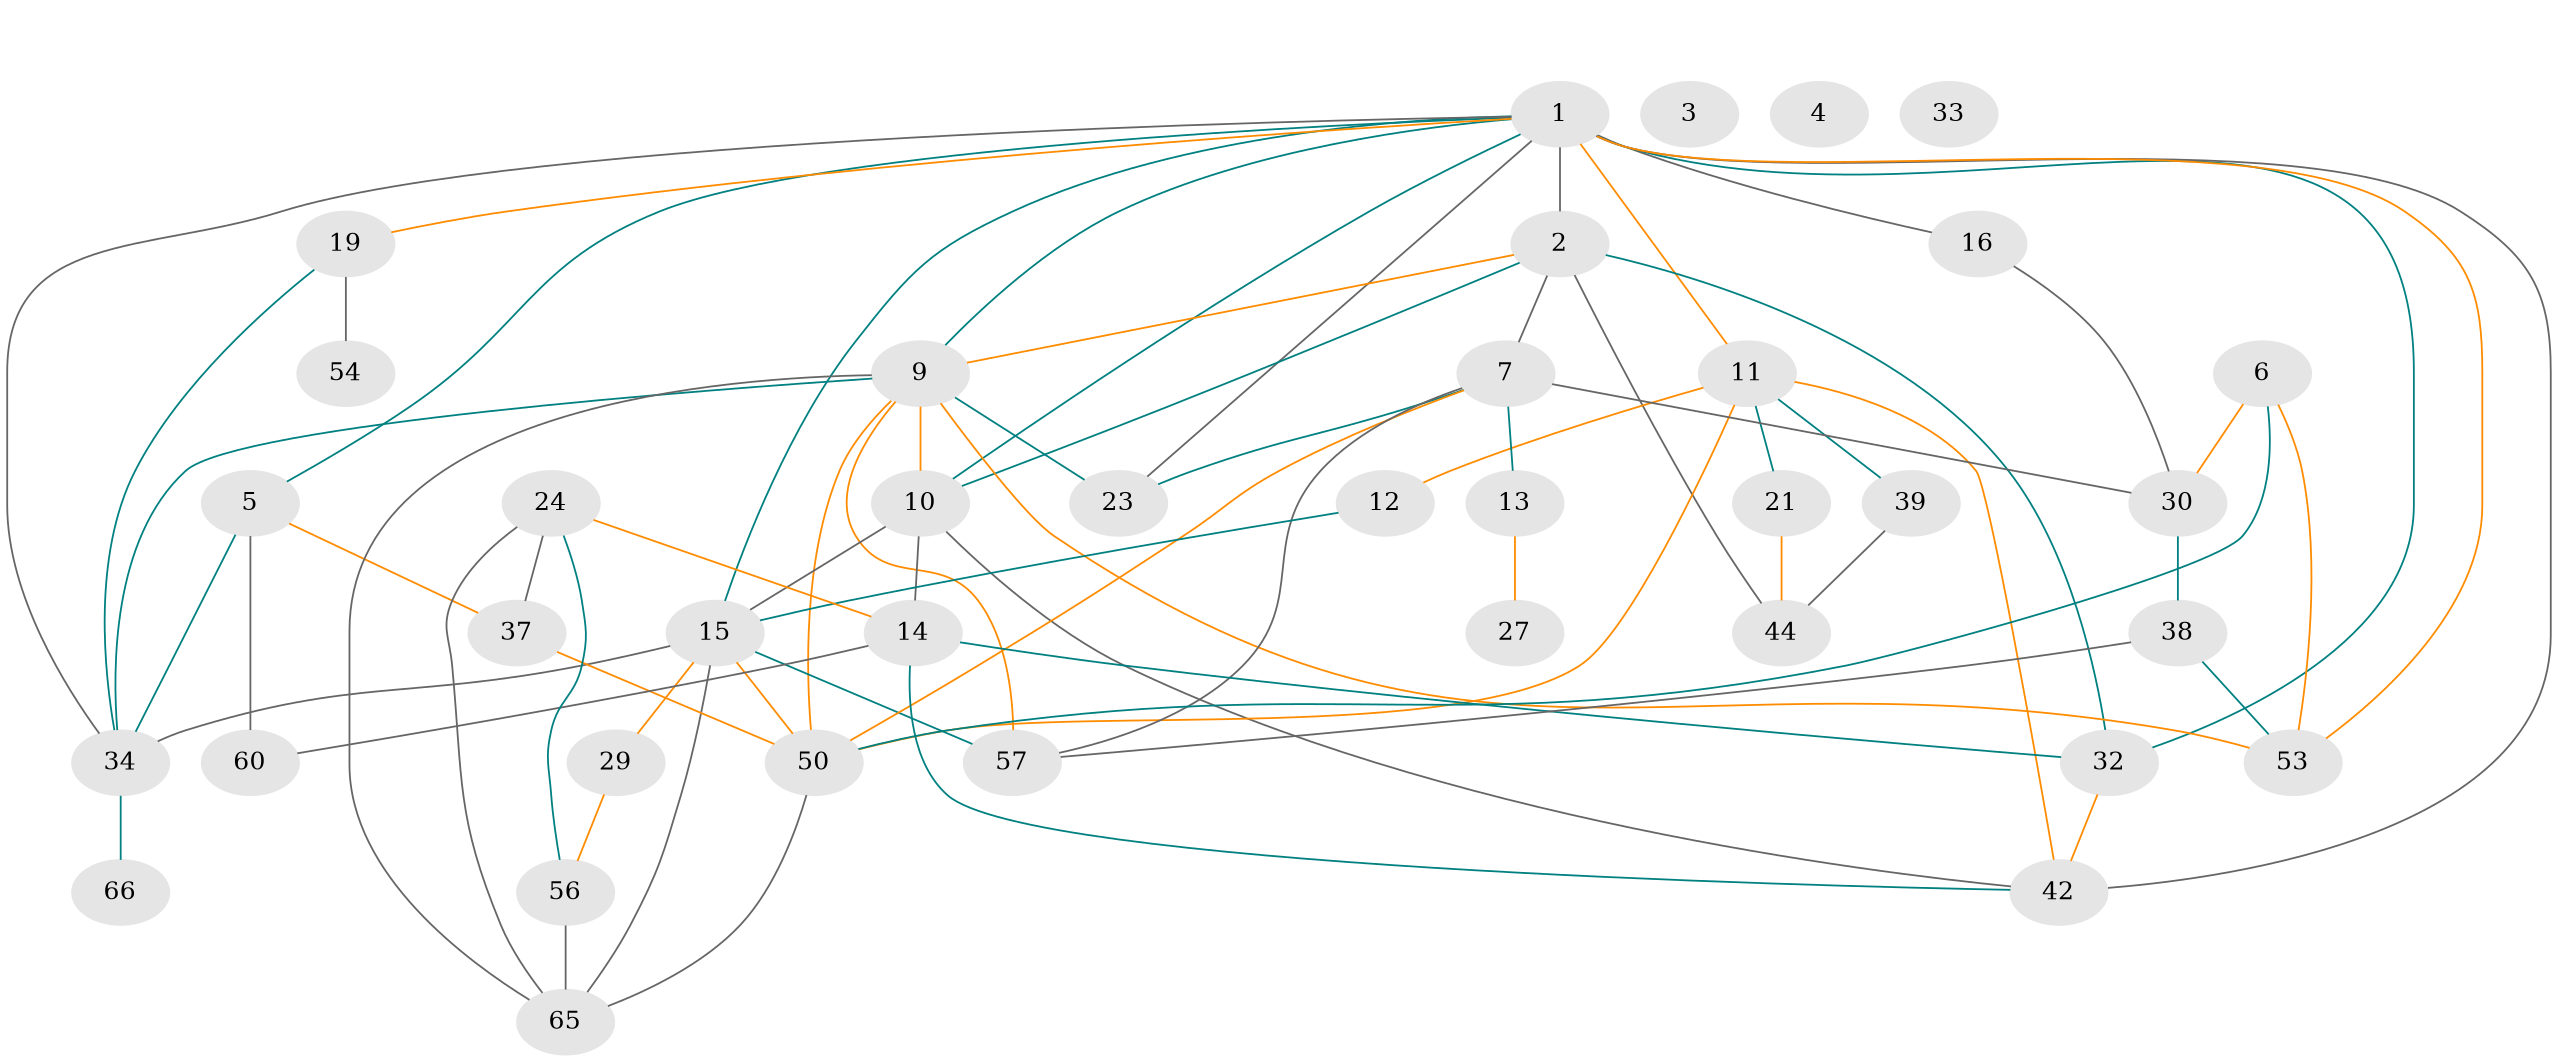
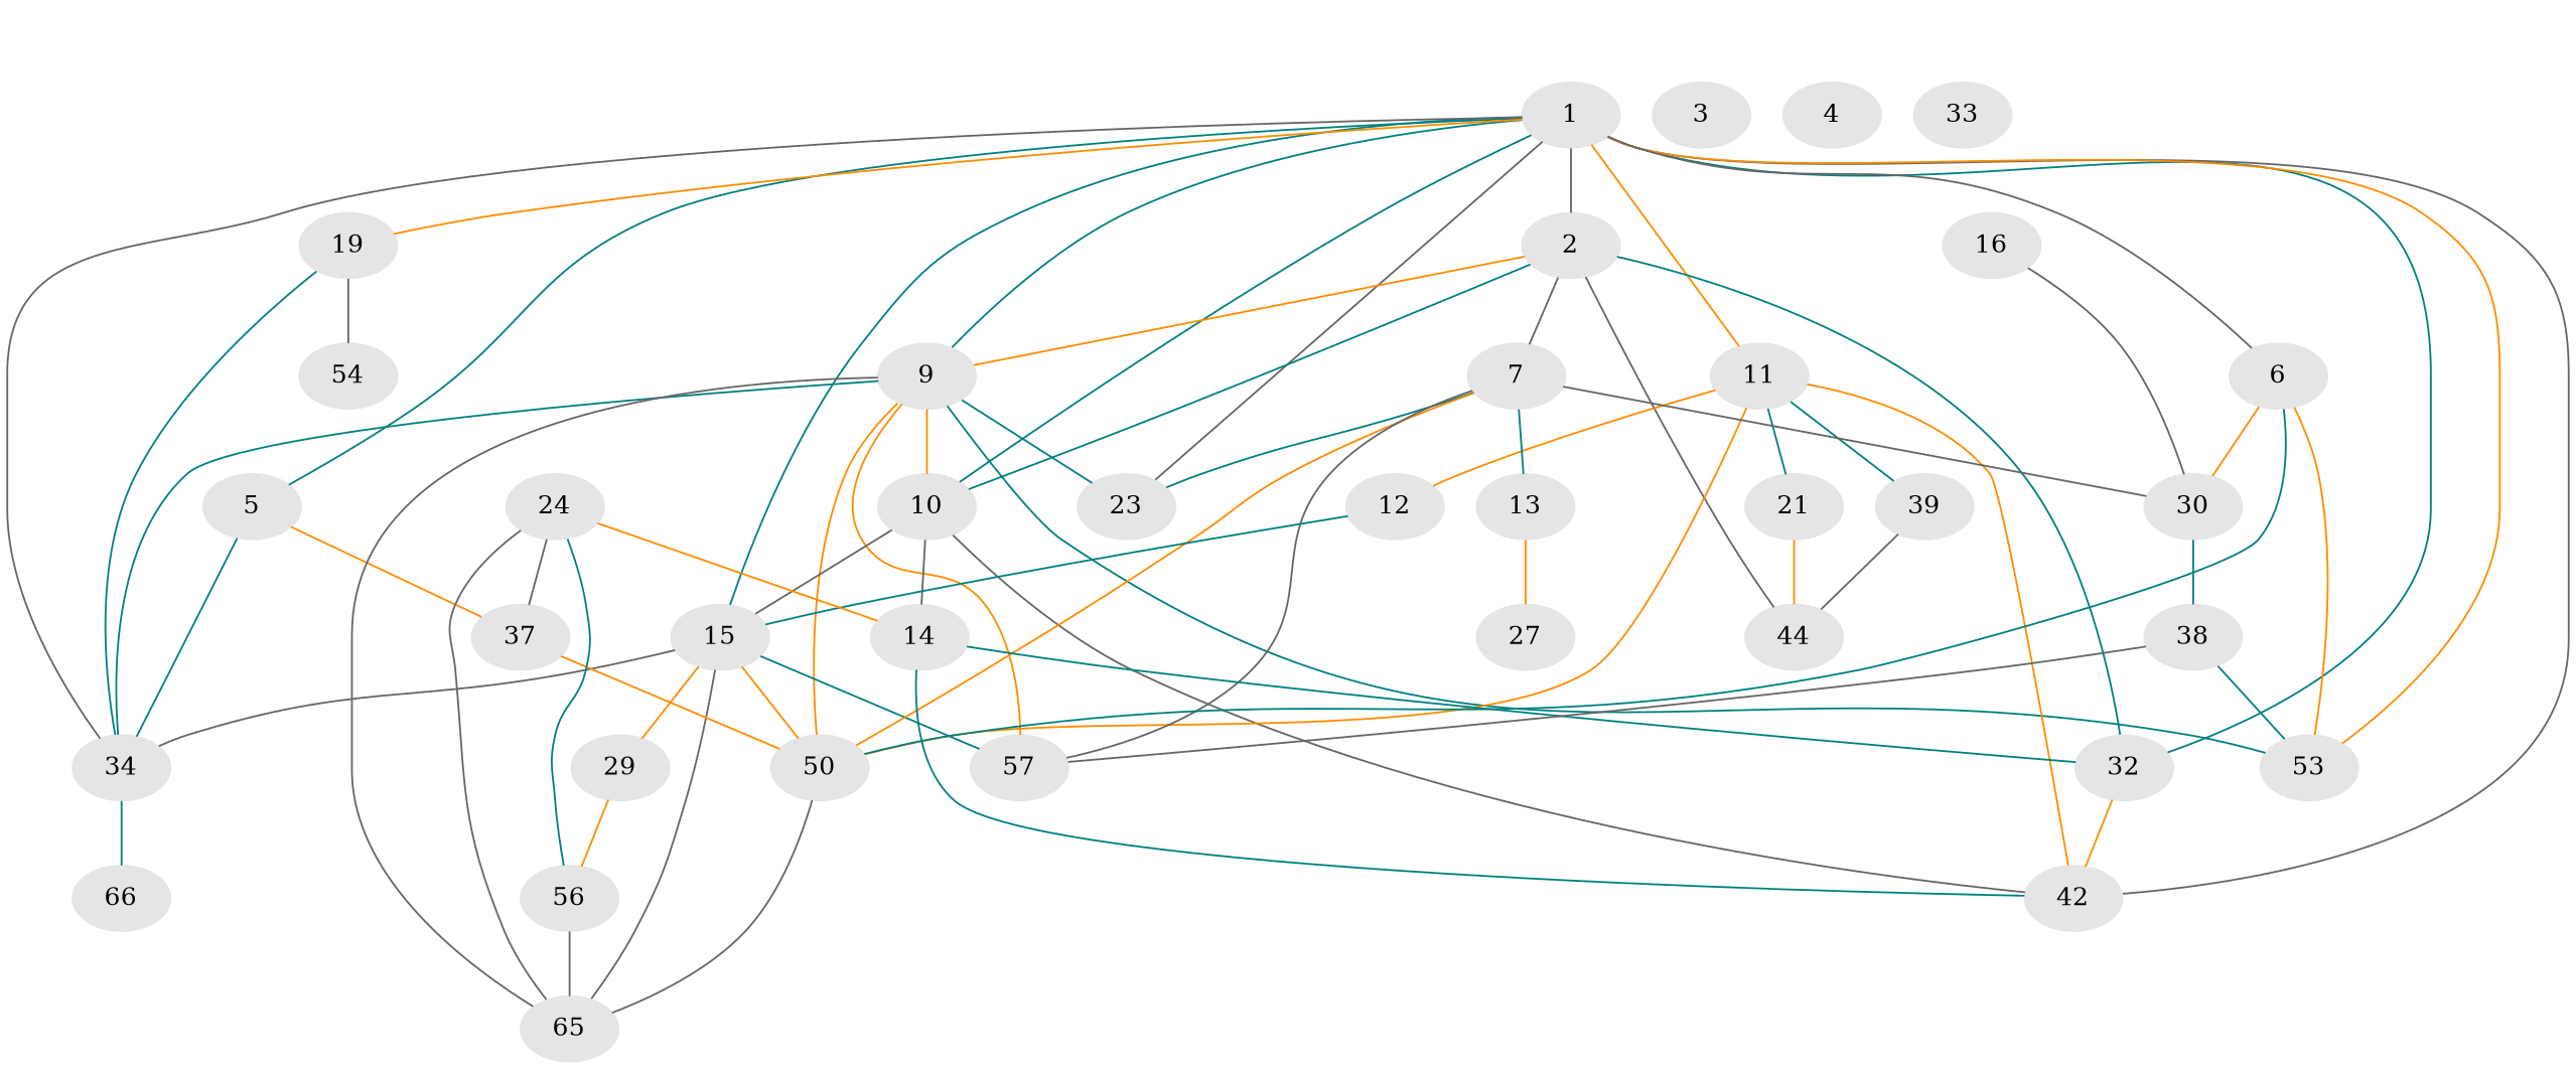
  graph {
    node [color=gray90 style=filled]
    edge [color=gray40]
    1 [super="+48+36+31"]
    2 [super="+20+18"]
    5 [super="+47"]
    9 [super="+25"]
    10 [super="+55"]
    11 [super="+17"]
    15 [super="+51+46+61"]
    16
    19
    23
    32 [super="+72"]
    34 [super="+62+49"]
    42 [super="+43"]
    53
    7 [super="+8+54"]
    44
    37 [super="+41"]
-   60
    50 [super="+69+68"]
    57 [super="+75"]
    65
    14 [super="+28"]
    12
    21 [super="+26"]
    39
    29
    30
    n28 [label=54]
    66
    13 [super="+40"]
    3
    4
    6 [super="+45"]
    38
    27
    56
    24 [super="+59"]
    33
    1 -- 2
    1 -- 5 [color=teal]
    1 -- 9 [color=teal]
    1 -- 10 [color=teal]
    1 -- 11 [color=darkorange]
    1 -- 15 [color=teal]
-   1 -- 16
+   1 -- 6
    1 -- 19 [color=darkorange]
    1 -- 23
    1 -- 32 [color=teal]
    1 -- 34
    1 -- 42 [weight=2]
    1 -- 53 [color=darkorange]
    2 -- 9 [color=darkorange]
    2 -- 10 [color=teal]
    2 -- 32 [color=teal weight=2]
    2 -- 7
    2 -- 44
    5 -- 34 [color=teal]
    5 -- 37 [color=darkorange]
-   5 -- 60
    9 -- 10 [color=darkorange]
    9 -- 23 [color=teal]
    9 -- 34 [color=teal]
-   9 -- 53 [color=darkorange]
+   9 -- 53 [color=teal]
    9 -- 50 [color=darkorange]
    9 -- 57 [color=darkorange]
    9 -- 65
    10 -- 15
    10 -- 42
    10 -- 14
    11 -- 42 [color=darkorange]
    11 -- 50 [color=darkorange]
    11 -- 12 [color=darkorange]
    11 -- 21 [color=teal]
    11 -- 39 [color=teal]
    15 -- 34 [weight=2]
    15 -- 50 [color=darkorange]
    15 -- 57 [color=teal]
    15 -- 65
    15 -- 29 [color=darkorange]
    16 -- 30
    19 -- 34 [color=teal]
    19 -- n28
    32 -- 42 [color=darkorange]
    34 -- 66 [color=teal]
    7 -- 23 [color=teal]
    7 -- 50 [color=darkorange]
    7 -- 57
    7 -- 30
    7 -- 13 [color=teal]
    37 -- 50 [color=darkorange]
    50 -- 65
    14 -- 32 [color=teal]
    14 -- 42 [color=teal]
-   14 -- 60
    12 -- 15 [color=teal]
    21 -- 44 [color=darkorange weight=2]
    39 -- 44
    29 -- 56 [color=darkorange]
    30 -- 38 [color=teal]
    13 -- 27 [color=darkorange]
    6 -- 53 [color=darkorange]
    6 -- 50 [color=teal]
    6 -- 30 [color=darkorange]
    38 -- 53 [color=teal]
    38 -- 57
    56 -- 65
    24 -- 37
    24 -- 65
    24 -- 14 [color=darkorange]
    24 -- 56 [color=teal]
  }
